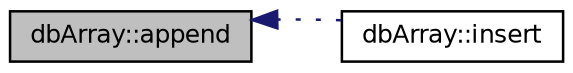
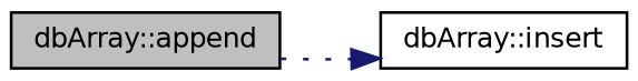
  digraph {
    rankdir=LR
    node [color=black fontname=Helvetica fontsize=10 shape=record style=filled]
    n1 [fillcolor=grey75 fontcolor=black height=0.2 label="dbArray::append" width=0.4]
    n2 [fillcolor=white height=0.2 label="dbArray::insert" width=0.4]
-   n2 -> n1 [color=midnightblue fontname=Helvetica fontsize=10 labelfontname=Helvetica labelfontsize=10 style=dotted arrowhead=normal]
+   n1 -> n2 [color=midnightblue fontname=Helvetica fontsize=10 labelfontname=Helvetica labelfontsize=10 style=dotted arrowhead=normal]
  }
